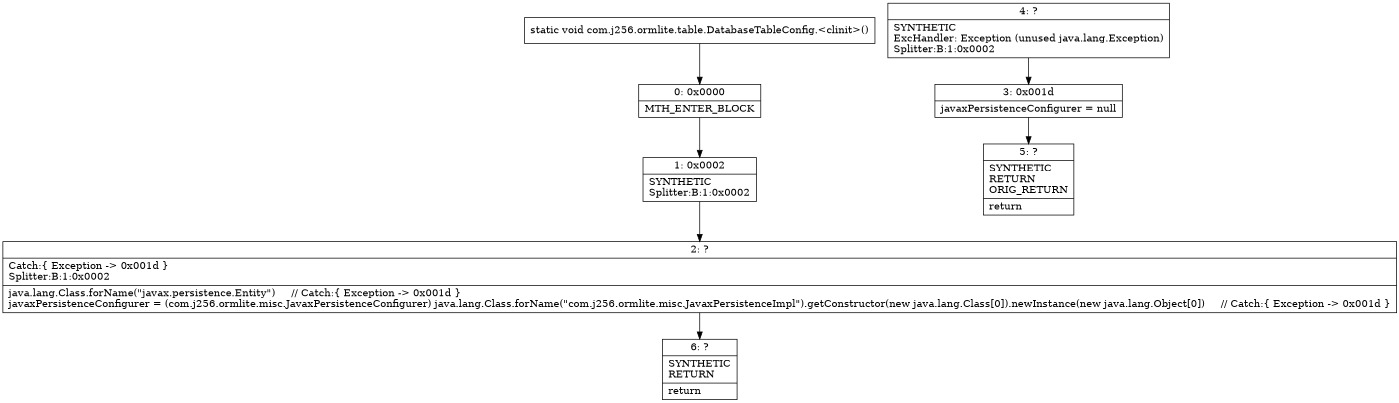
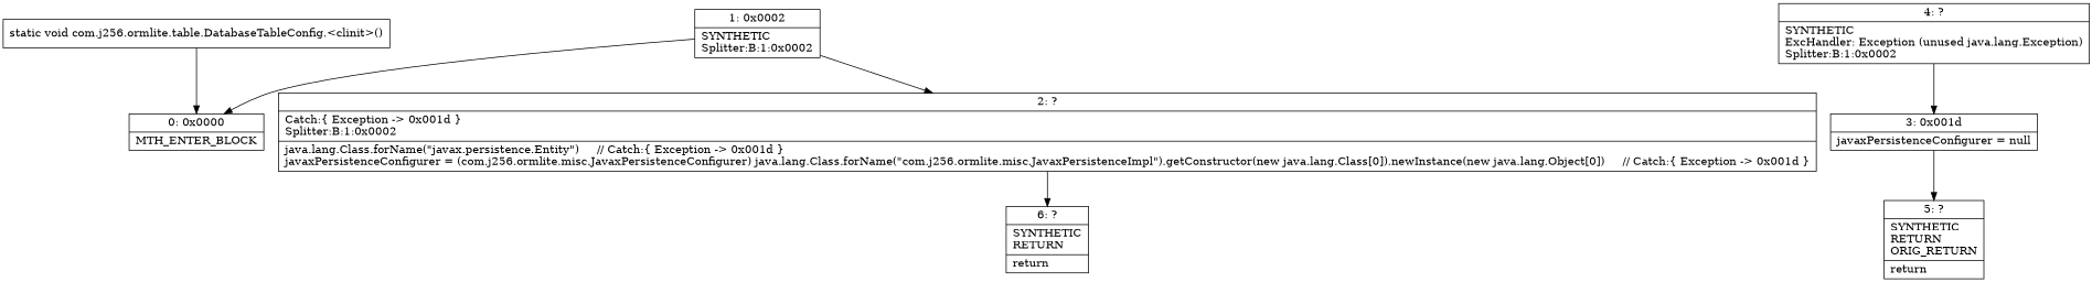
  digraph {
    node [shape=record]
    n1 [label="{0\:\ 0x0000|MTH_ENTER_BLOCK\l}"]
    n2 [label="{1\:\ 0x0002|SYNTHETIC\lSplitter:B:1:0x0002\l}"]
    n3 [label="{2\:\ ?|Catch:\{ Exception \-\> 0x001d \}\lSplitter:B:1:0x0002\l|java.lang.Class.forName(\"javax.persistence.Entity\")     \/\/ Catch:\{ Exception \-\> 0x001d \}\ljavaxPersistenceConfigurer = (com.j256.ormlite.misc.JavaxPersistenceConfigurer) java.lang.Class.forName(\"com.j256.ormlite.misc.JavaxPersistenceImpl\").getConstructor(new java.lang.Class[0]).newInstance(new java.lang.Object[0])     \/\/ Catch:\{ Exception \-\> 0x001d \}\l}"]
    n4 [label="{6\:\ ?|SYNTHETIC\lRETURN\l|return\l}"]
    n5 [label="{4\:\ ?|SYNTHETIC\lExcHandler: Exception (unused java.lang.Exception)\lSplitter:B:1:0x0002\l}"]
    n6 [label="{3\:\ 0x001d|javaxPersistenceConfigurer = null\l}"]
    n7 [label="{5\:\ ?|SYNTHETIC\lRETURN\lORIG_RETURN\l|return\l}"]
    n8 [label="{static void com.j256.ormlite.table.DatabaseTableConfig.\<clinit\>() }"]
-   n1 -> n2
+   n2 -> n1
    n2 -> n3
    n3 -> n4
    n5 -> n6
    n6 -> n7
    n8 -> n1
  }
